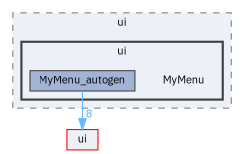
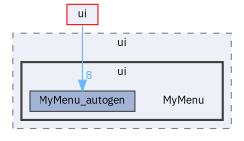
  digraph {
    compound=true
    fontname="IBM Plex Sans"
    node [fontname="IBM Plex Sans" fontsize=10 shape=box style=filled]
    n1 [height=0.2 label=MyMenu shape=plaintext width=0.4 style=""]
    n2 [color=grey25 fillcolor="#a2b4d6" height=0.2 label=MyMenu_autogen width=0.4]
    n3 [color=red fillcolor="#edf0f7" height=0.2 label=ui width=0.4]
    subgraph cluster_1 {
      bgcolor="#edf0f7"
      fontsize=10
      label=ui
      pencolor=grey50
      style="filled,dashed"
      subgraph cluster_2 {
        bgcolor="#edf0f7"
        fontsize=10
        pencolor=grey25
        style="filled,bold"
        n1
        n2
      }
    }
-   n2 -> n3 [color=steelblue1 fontcolor=steelblue1 fontname="IBM Plex Sans" fontsize=10 headlabel=8 labeldistance=1.5 labelfontname=Helvetica labelfontsize=10]
+   n3 -> n2 [color=steelblue1 fontcolor=steelblue1 fontname="IBM Plex Sans" fontsize=10 headlabel=8 labeldistance=1.5 labelfontname=Helvetica labelfontsize=10]
  }
